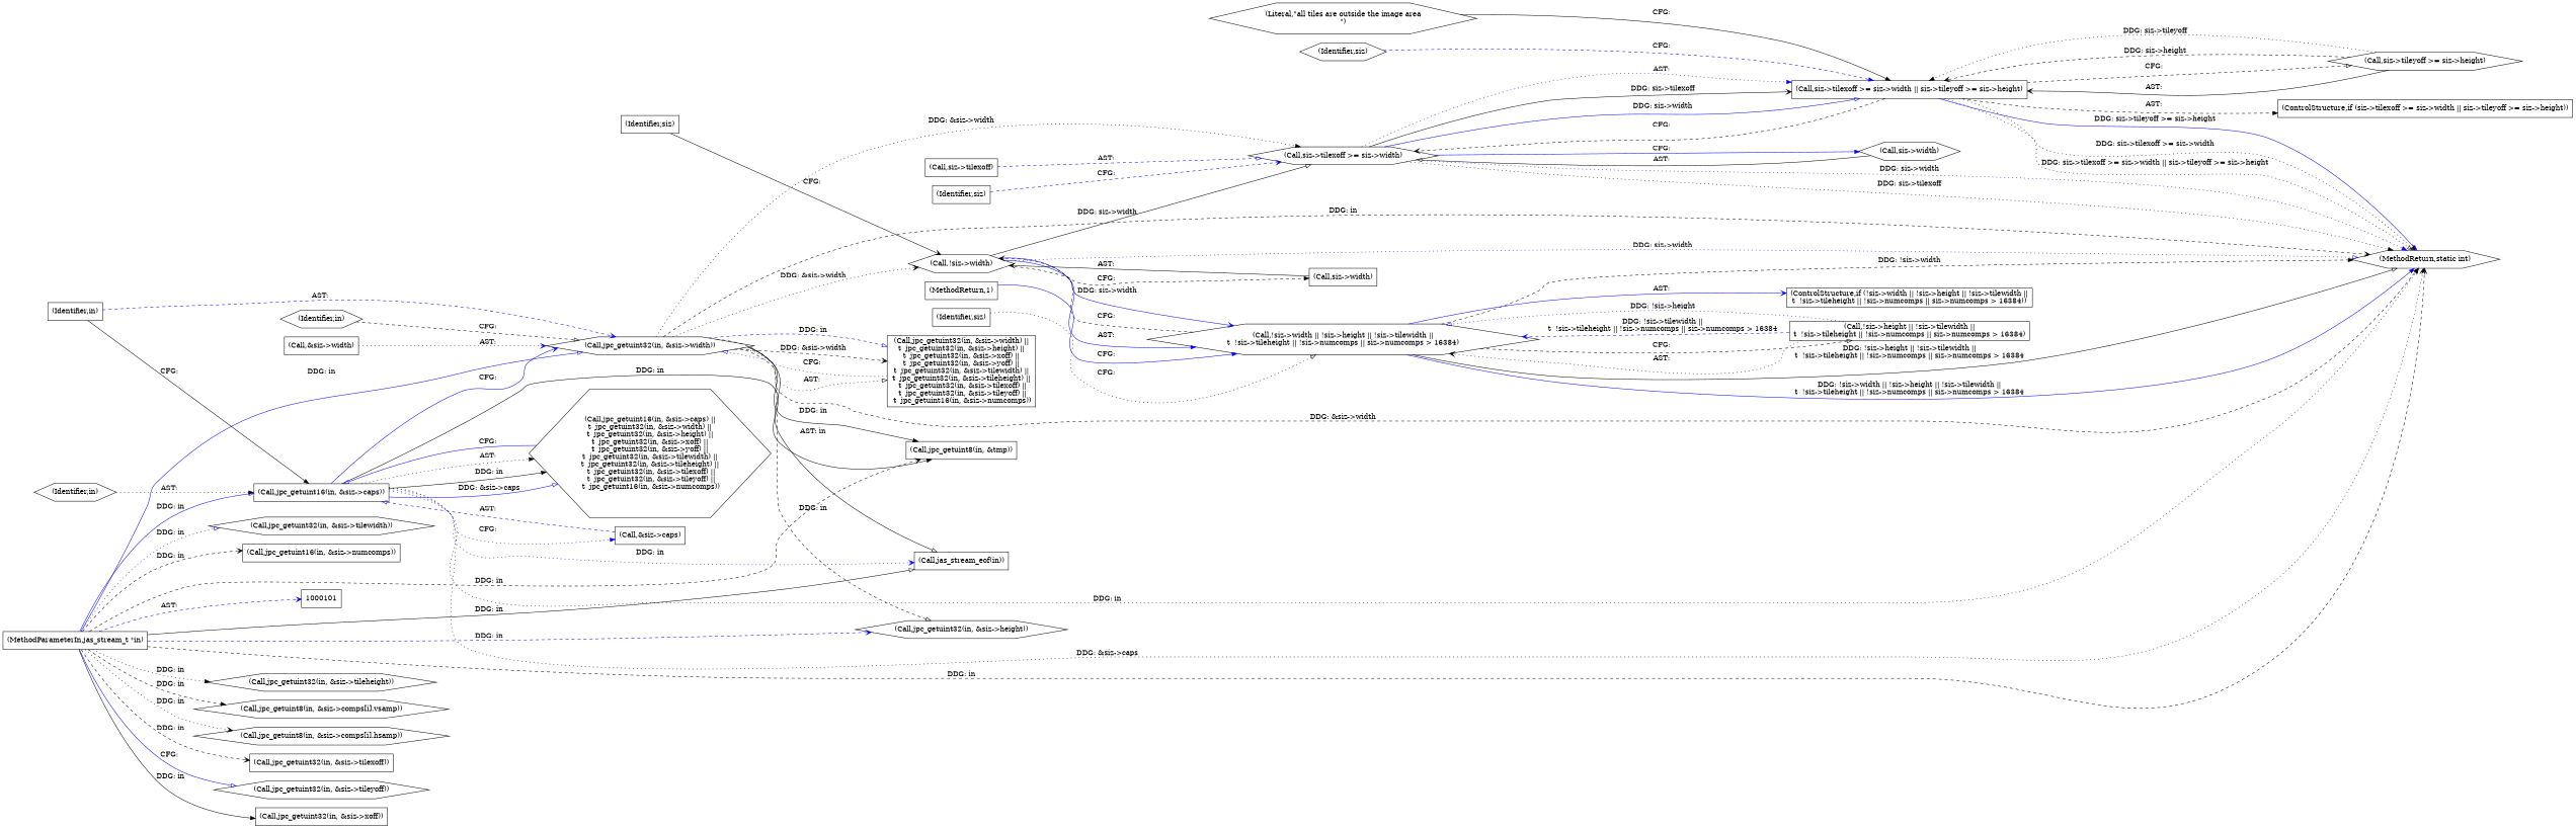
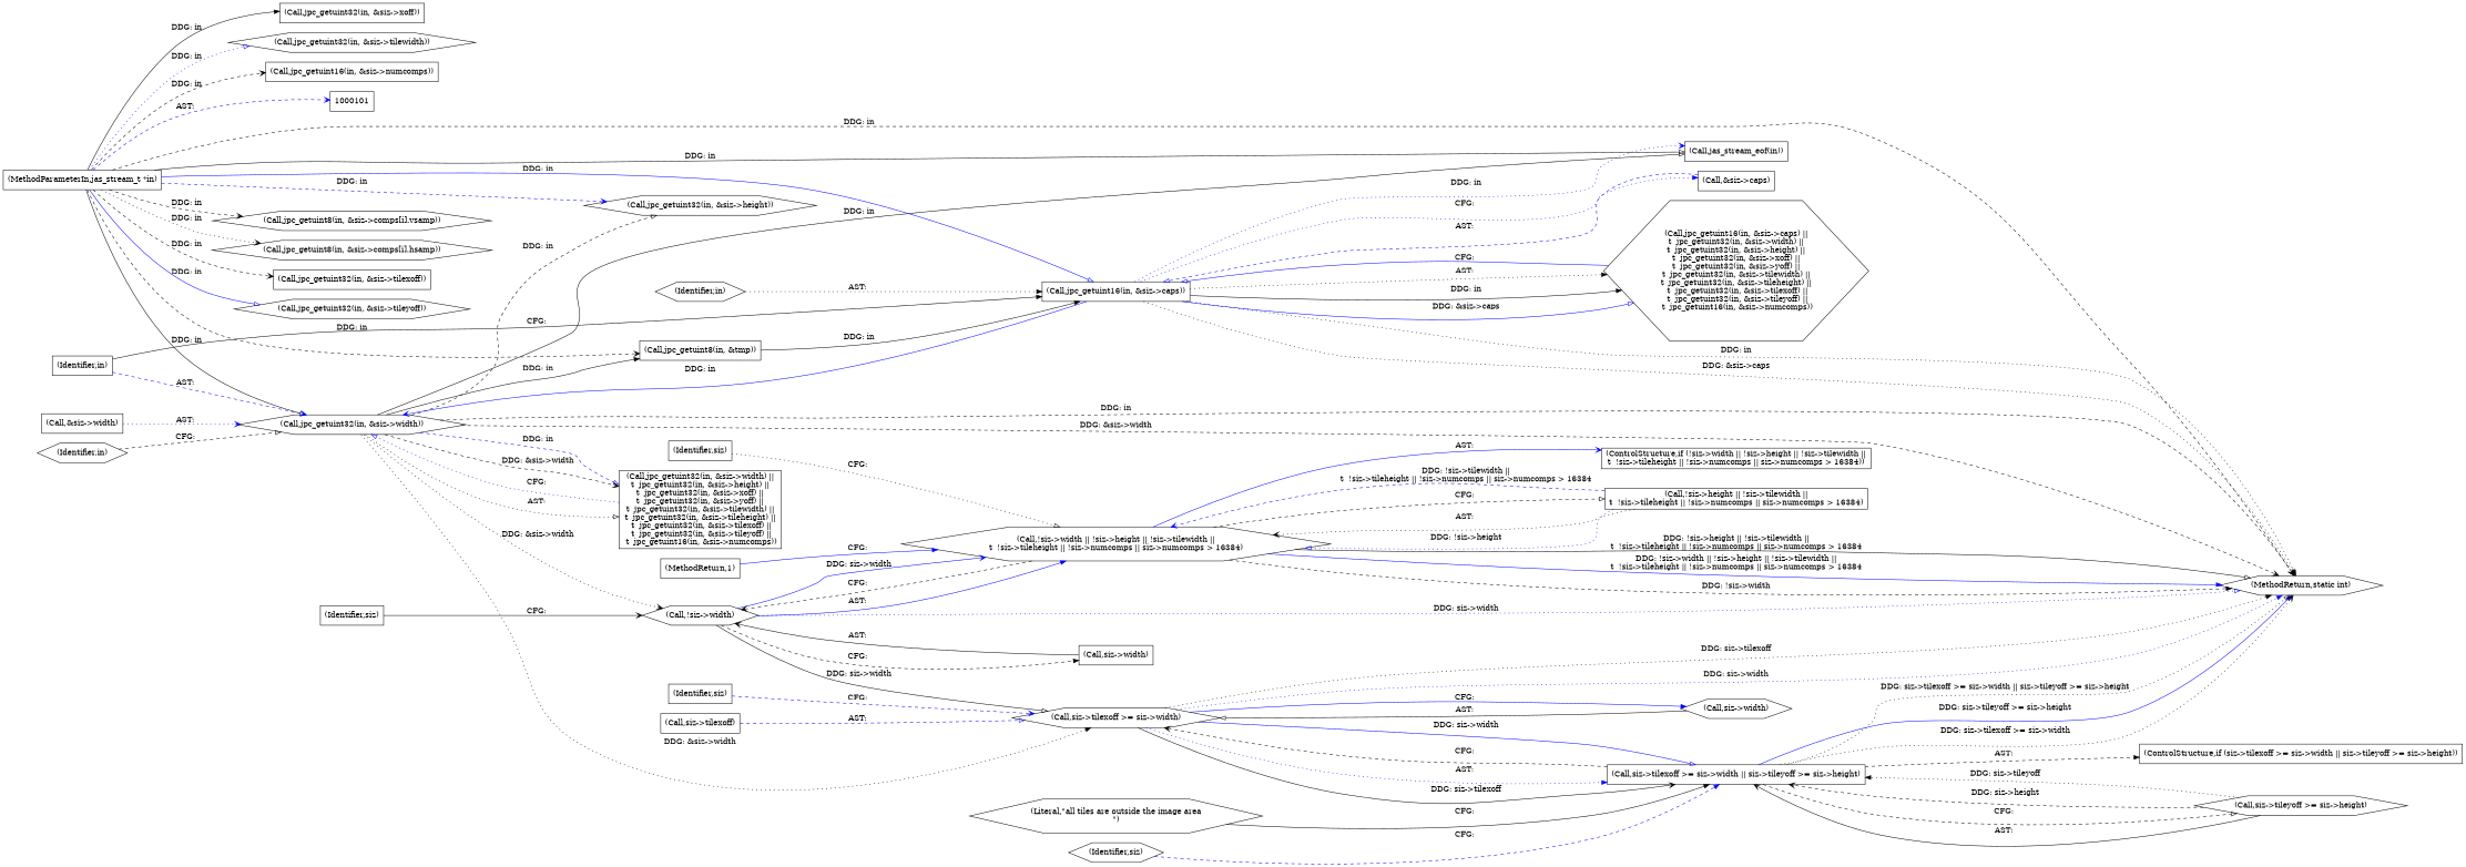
  digraph {
    rankdir=LR
    node [shape=box]
    edge [arrowhead=vee color=black style=solid]
    n1 [label="(Call,!siz->width)" shape=hexagon]
    n2 [label="(Call,!siz->width || !siz->height || !siz->tilewidth ||\n\t  !siz->tileheight || !siz->numcomps || siz->numcomps > 16384)" shape=hexagon]
    n3 [label="(Call,siz->tilexoff >= siz->width)" shape=hexagon]
    n4 [label="(Call,siz->width)"]
    n5 [label="(MethodReturn,static int)" shape=hexagon]
    n6 [label="(Call,!siz->height || !siz->tilewidth ||\n\t  !siz->tileheight || !siz->numcomps || siz->numcomps > 16384)"]
    n7 [label="(ControlStructure,if (!siz->width || !siz->height || !siz->tilewidth ||\n\t  !siz->tileheight || !siz->numcomps || siz->numcomps > 16384))"]
    n8 [label="(Call,siz->tilexoff >= siz->width || siz->tileyoff >= siz->height)"]
    n9 [label="(Call,siz->width)" shape=hexagon]
    n10 [label="(Call,jpc_getuint32(in, &siz->width))" shape=hexagon]
    n11 [label="(Call,jpc_getuint8(in, &tmp))"]
    n12 [label="(Call,jas_stream_eof(in))"]
    n13 [label="(Call,jpc_getuint32(in, &siz->width) ||\n\t  jpc_getuint32(in, &siz->height) ||\n\t  jpc_getuint32(in, &siz->xoff) ||\n\t  jpc_getuint32(in, &siz->yoff) ||\n\t  jpc_getuint32(in, &siz->tilewidth) ||\n\t  jpc_getuint32(in, &siz->tileheight) ||\n \t  jpc_getuint32(in, &siz->tilexoff) ||\n \t  jpc_getuint32(in, &siz->tileyoff) ||\n \t  jpc_getuint16(in, &siz->numcomps))"]
    n14 [label="(Call,jpc_getuint32(in, &siz->height))" shape=hexagon]
    n15 [label="(Call,&siz->width)"]
    n16 [label="(Call,jpc_getuint16(in, &siz->caps))"]
    n17 [label="(Call,jpc_getuint16(in, &siz->caps) ||\n\t  jpc_getuint32(in, &siz->width) ||\n\t  jpc_getuint32(in, &siz->height) ||\n\t  jpc_getuint32(in, &siz->xoff) ||\n\t  jpc_getuint32(in, &siz->yoff) ||\n\t  jpc_getuint32(in, &siz->tilewidth) ||\n\t  jpc_getuint32(in, &siz->tileheight) ||\n \t  jpc_getuint32(in, &siz->tilexoff) ||\n \t  jpc_getuint32(in, &siz->tileyoff) ||\n \t  jpc_getuint16(in, &siz->numcomps))" shape=hexagon]
    n18 [label="(Call,&siz->caps)"]
    n19 [label="(MethodParameterIn,jas_stream_t *in)"]
-   n20 [label="(Call,jpc_getuint32(in, &siz->tileheight))" shape=hexagon]
    n21 [label="(Call,jpc_getuint8(in, &siz->comps[i].vsamp))" shape=hexagon]
    n22 [label="(Call,jpc_getuint8(in, &siz->comps[i].hsamp))" shape=hexagon]
    n23 [label="(Call,jpc_getuint32(in, &siz->tilexoff))"]
    n24 [label="(Call,jpc_getuint32(in, &siz->tileyoff))" shape=hexagon]
    n25 [label="(Call,jpc_getuint32(in, &siz->xoff))"]
    n26 [label="(Call,jpc_getuint32(in, &siz->tilewidth))" shape=hexagon]
    n27 [label="(Call,jpc_getuint16(in, &siz->numcomps))"]
    1000101
    n29 [label="(ControlStructure,if (siz->tilexoff >= siz->width || siz->tileyoff >= siz->height))"]
    n30 [label="(Call,siz->tileyoff >= siz->height)" shape=hexagon]
    n31 [label="(Call,siz->tilexoff)"]
    n32 [label="(Identifier,siz)"]
    n33 [label="(Identifier,siz)"]
    n34 [label="(Identifier,in)" shape=hexagon]
    n35 [label="(Identifier,siz)"]
    n36 [label="(Identifier,in)"]
    n37 [label="(Identifier,in)" shape=hexagon]
    n38 [label="(MethodReturn,1)"]
    n39 [label="(Literal,\"all tiles are outside the image area\n\")" shape=hexagon]
    n40 [label="(Identifier,siz)" shape=hexagon]
    n1 -> n2 [arrowhead=normal color=blue label="AST: "]
    n1 -> n2 [color=blue label="DDG: siz->width"]
    n1 -> n3 [arrowhead=onormal label="DDG: siz->width"]
    n1 -> n4 [arrowhead=normal label="CFG: " style=dashed]
    n1 -> n5 [arrowhead=onormal color=blue label="DDG: siz->width" style=dotted]
    n2 -> n1 [label="CFG: " style=dashed]
    n2 -> n5 [arrowhead=onormal label="DDG: !siz->height || !siz->tilewidth ||\n\t  !siz->tileheight || !siz->numcomps || siz->numcomps > 16384"]
    n2 -> n5 [arrowhead=normal color=blue label="DDG: !siz->width || !siz->height || !siz->tilewidth ||\n\t  !siz->tileheight || !siz->numcomps || siz->numcomps > 16384"]
    n2 -> n5 [arrowhead=normal label="DDG: !siz->width" style=dashed]
    n2 -> n6 [arrowhead=onormal label="CFG: " style=dashed]
    n2 -> n7 [color=blue label="AST: "]
    n3 -> n5 [arrowhead=normal color=blue label="DDG: siz->width" style=dotted]
    n3 -> n5 [arrowhead=normal label="DDG: siz->tilexoff" style=dotted]
    n3 -> n8 [arrowhead=normal color=blue label="AST: " style=dotted]
    n3 -> n8 [label="DDG: siz->tilexoff"]
    n3 -> n8 [arrowhead=onormal color=blue label="DDG: siz->width"]
    n3 -> n9 [arrowhead=normal color=blue label="CFG: "]
    n4 -> n1 [label="AST: "]
    n6 -> n2 [label="AST: " style=dotted]
    n6 -> n2 [arrowhead=onormal color=blue label="DDG: !siz->height" style=dotted]
    n6 -> n2 [color=blue label="DDG: !siz->tilewidth ||\n\t  !siz->tileheight || !siz->numcomps || siz->numcomps > 16384" style=dashed]
    n8 -> n3 [label="CFG: " style=dashed]
    n8 -> n5 [arrowhead=normal color=blue label="DDG: siz->tileyoff >= siz->height"]
    n8 -> n5 [label="DDG: siz->tilexoff >= siz->width" style=dotted]
    n8 -> n5 [arrowhead=onormal label="DDG: siz->tilexoff >= siz->width || siz->tileyoff >= siz->height" style=dotted]
    n8 -> n29 [arrowhead=normal label="AST: " style=dashed]
    n8 -> n30 [arrowhead=onormal label="CFG: " style=dashed]
    n9 -> n3 [arrowhead=onormal label="AST: "]
    n10 -> n1 [label="DDG: &siz->width" style=dotted]
    n10 -> n3 [arrowhead=normal label="DDG: &siz->width" style=dotted]
    n10 -> n5 [label="DDG: in" style=dashed]
    n10 -> n5 [label="DDG: &siz->width" style=dashed]
    n10 -> n11 [arrowhead=normal label="DDG: in"]
-   n10 -> n12 [arrowhead=onormal label="AST: in"]
+   n10 -> n12 [arrowhead=onormal label="DDG: in"]
    n10 -> n13 [arrowhead=onormal label="AST: " style=dotted]
    n10 -> n13 [arrowhead=onormal color=blue label="DDG: in" style=dashed]
    n10 -> n13 [label="DDG: &siz->width" style=dashed]
    n10 -> n14 [arrowhead=onormal label="DDG: in" style=dashed]
    n13 -> n10 [arrowhead=onormal color=blue label="CFG: " style=dotted]
    n15 -> n10 [color=blue label="AST: " style=dotted]
    n16 -> n5 [arrowhead=normal label="DDG: in" style=dotted]
    n16 -> n5 [label="DDG: &siz->caps" style=dotted]
-   n16 -> n10 [color=blue label="CFG: "]
-   n16 -> n11 [arrowhead=normal label="DDG: in"]
+   n16 -> n10 [color=blue label="DDG: in"]
+   n11 -> n16 [arrowhead=normal label="DDG: in"]
    n16 -> n12 [color=blue label="DDG: in" style=dotted]
    n16 -> n17 [arrowhead=normal label="AST: " style=dotted]
    n16 -> n17 [arrowhead=normal label="DDG: in"]
    n16 -> n17 [arrowhead=onormal color=blue label="DDG: &siz->caps"]
    n16 -> n18 [arrowhead=normal color=blue label="CFG: " style=dotted]
    n17 -> n16 [arrowhead=onormal color=blue label="CFG: "]
    n18 -> n16 [arrowhead=onormal color=blue label="AST: " style=dashed]
    n19 -> n5 [label="DDG: in" style=dashed]
-   n19 -> n10 [arrowhead=onormal color=blue label="DDG: in"]
+   n19 -> n10 [arrowhead=onormal label="DDG: in"]
    n19 -> n11 [label="DDG: in" style=dashed]
    n19 -> n12 [arrowhead=onormal label="DDG: in"]
    n19 -> n14 [color=blue label="DDG: in" style=dashed]
    n19 -> n16 [arrowhead=onormal color=blue label="DDG: in"]
-   n19 -> n20 [arrowhead=normal label="DDG: in" style=dotted]
-   n19 -> n21 [arrowhead=normal label="DDG: in" style=dashed]
+   n19 -> n21 [label="DDG: in" style=dashed]
    n19 -> n22 [label="DDG: in" style=dotted]
    n19 -> n23 [label="DDG: in" style=dashed]
-   n19 -> n24 [arrowhead=onormal color=blue label="CFG: "]
+   n19 -> n24 [arrowhead=onormal color=blue label="DDG: in"]
    n19 -> n25 [arrowhead=normal label="DDG: in"]
    n19 -> n26 [arrowhead=onormal color=blue label="DDG: in" style=dotted]
    n19 -> n27 [label="DDG: in" style=dashed]
    n19 -> 1000101 [color=blue label="AST: " style=dashed]
    n30 -> n8 [label="AST: "]
    n30 -> n8 [arrowhead=normal label="DDG: siz->tileyoff" style=dotted]
    n30 -> n8 [label="DDG: siz->height" style=dashed]
    n31 -> n3 [arrowhead=onormal color=blue label="AST: " style=dashed]
    n32 -> n2 [arrowhead=onormal label="CFG: " style=dotted]
    n33 -> n1 [label="CFG: "]
    n34 -> n10 [arrowhead=onormal label="CFG: " style=dashed]
    n35 -> n3 [color=blue label="CFG: " style=dashed]
    n36 -> n10 [color=blue label="AST: " style=dashed]
    n36 -> n16 [arrowhead=normal label="CFG: "]
    n37 -> n16 [arrowhead=normal label="AST: " style=dotted]
    n38 -> n2 [arrowhead=normal color=blue label="CFG: "]
    n39 -> n8 [arrowhead=normal label="CFG: "]
    n40 -> n8 [arrowhead=normal color=blue label="CFG: " style=dashed]
  }
